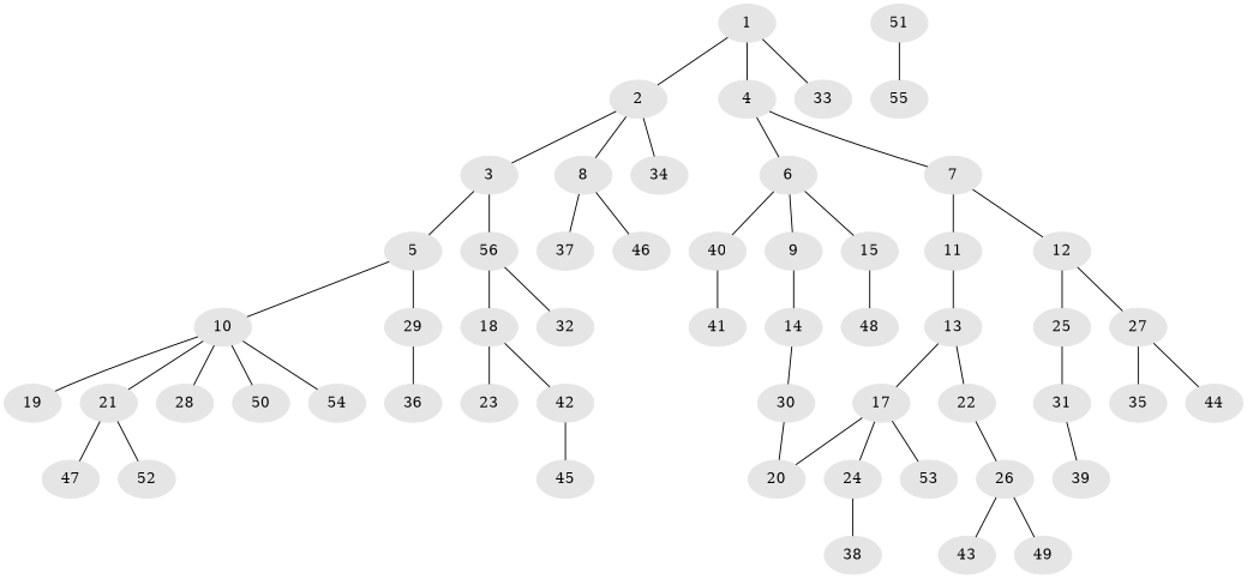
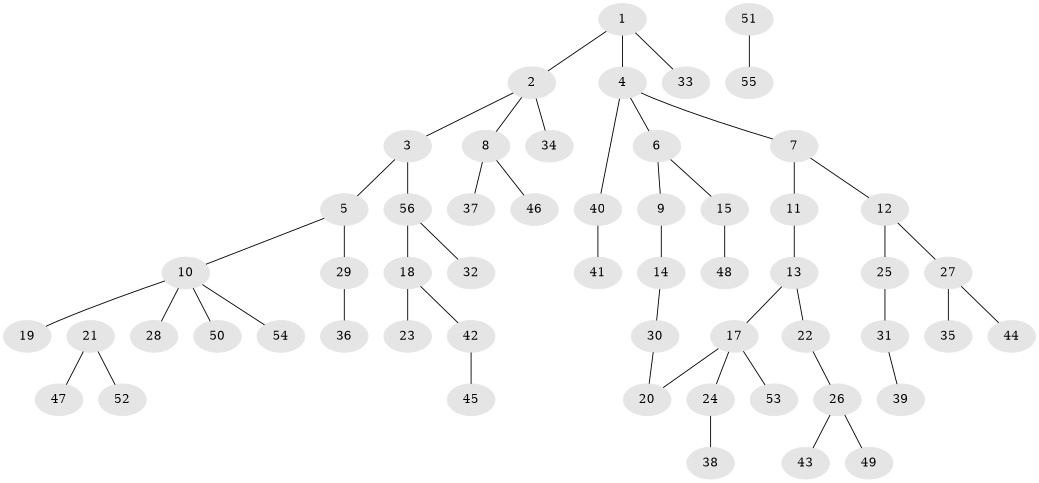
  graph {
    node [color=gray90 style=filled]
    1
    2
    4
    33
    3
    8
    34
    6
    7
    40
    5
    n12 [label=56]
    37
    46
    10
    29
    18
    32
    9
    15
    11
    12
    41
    19
    21
    28
    50
    54
    36
    14
    48
    13
    25
    27
    30
    47
    52
    17
    22
    31
    35
    44
    20
    24
    53
    26
    23
    42
    38
    45
    43
    49
    39
    51
    55
    1 -- 2
    1 -- 4
    1 -- 33
    2 -- 3
    2 -- 8
    2 -- 34
    4 -- 6
    4 -- 7
-   6 -- 40
+   4 -- 40
    3 -- 5
    3 -- n12
    8 -- 37
    8 -- 46
    6 -- 9
    6 -- 15
    7 -- 11
    7 -- 12
    40 -- 41
    5 -- 10
    5 -- 29
    n12 -- 18
    n12 -- 32
    10 -- 19
-   10 -- 21
    10 -- 28
    10 -- 50
    10 -- 54
    29 -- 36
    18 -- 23
    18 -- 42
    9 -- 14
    15 -- 48
    11 -- 13
    12 -- 25
    12 -- 27
    21 -- 47
    21 -- 52
    14 -- 30
    13 -- 17
    13 -- 22
    25 -- 31
    27 -- 35
    27 -- 44
    30 -- 20
    17 -- 20
    17 -- 24
    17 -- 53
    22 -- 26
    31 -- 39
    24 -- 38
    26 -- 43
    26 -- 49
    42 -- 45
    51 -- 55
  }
